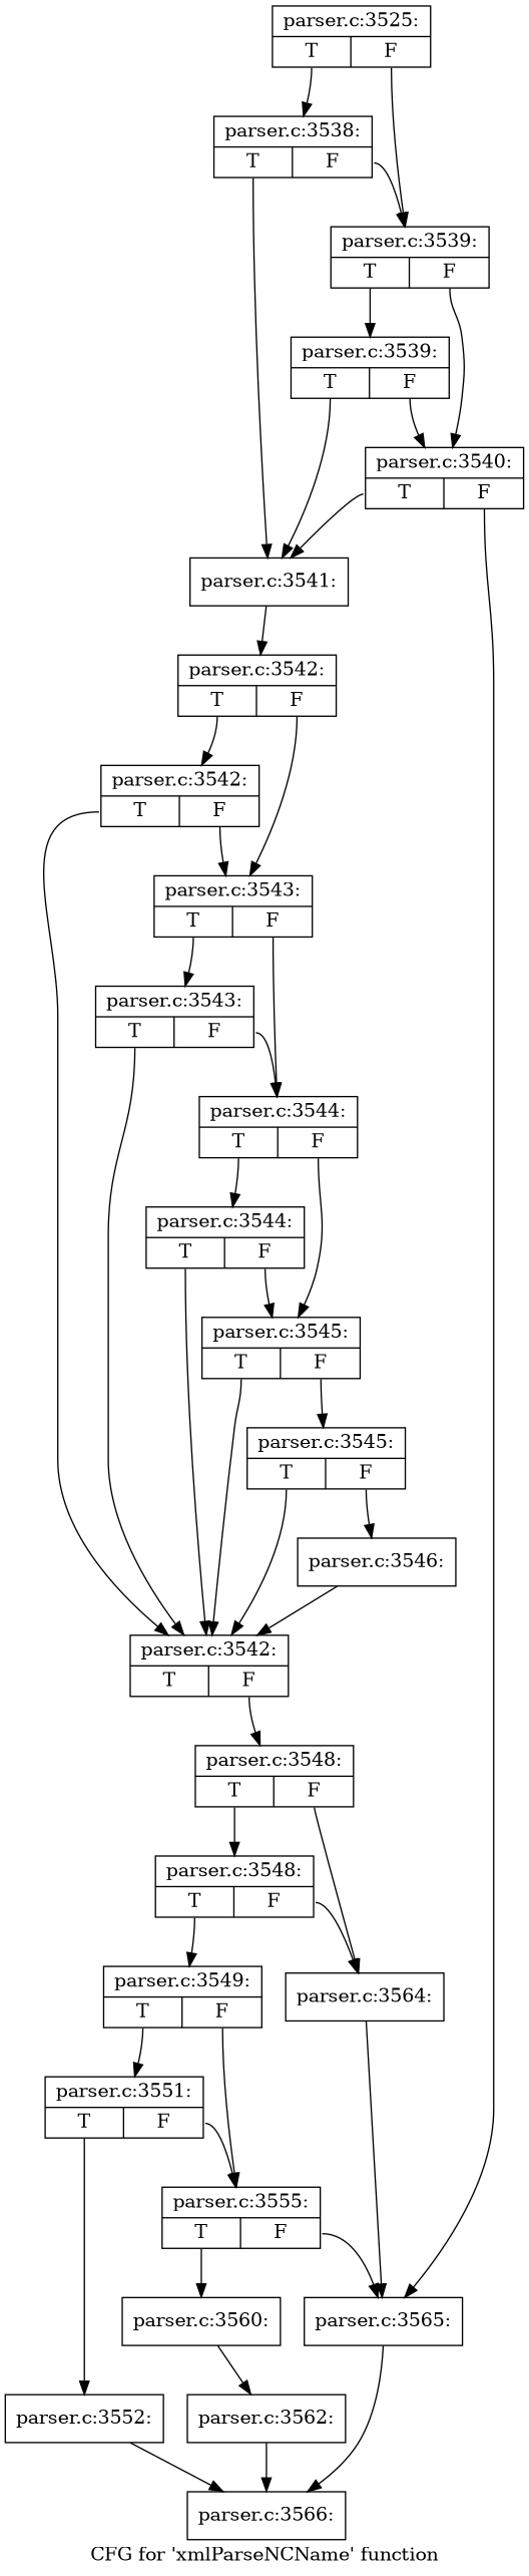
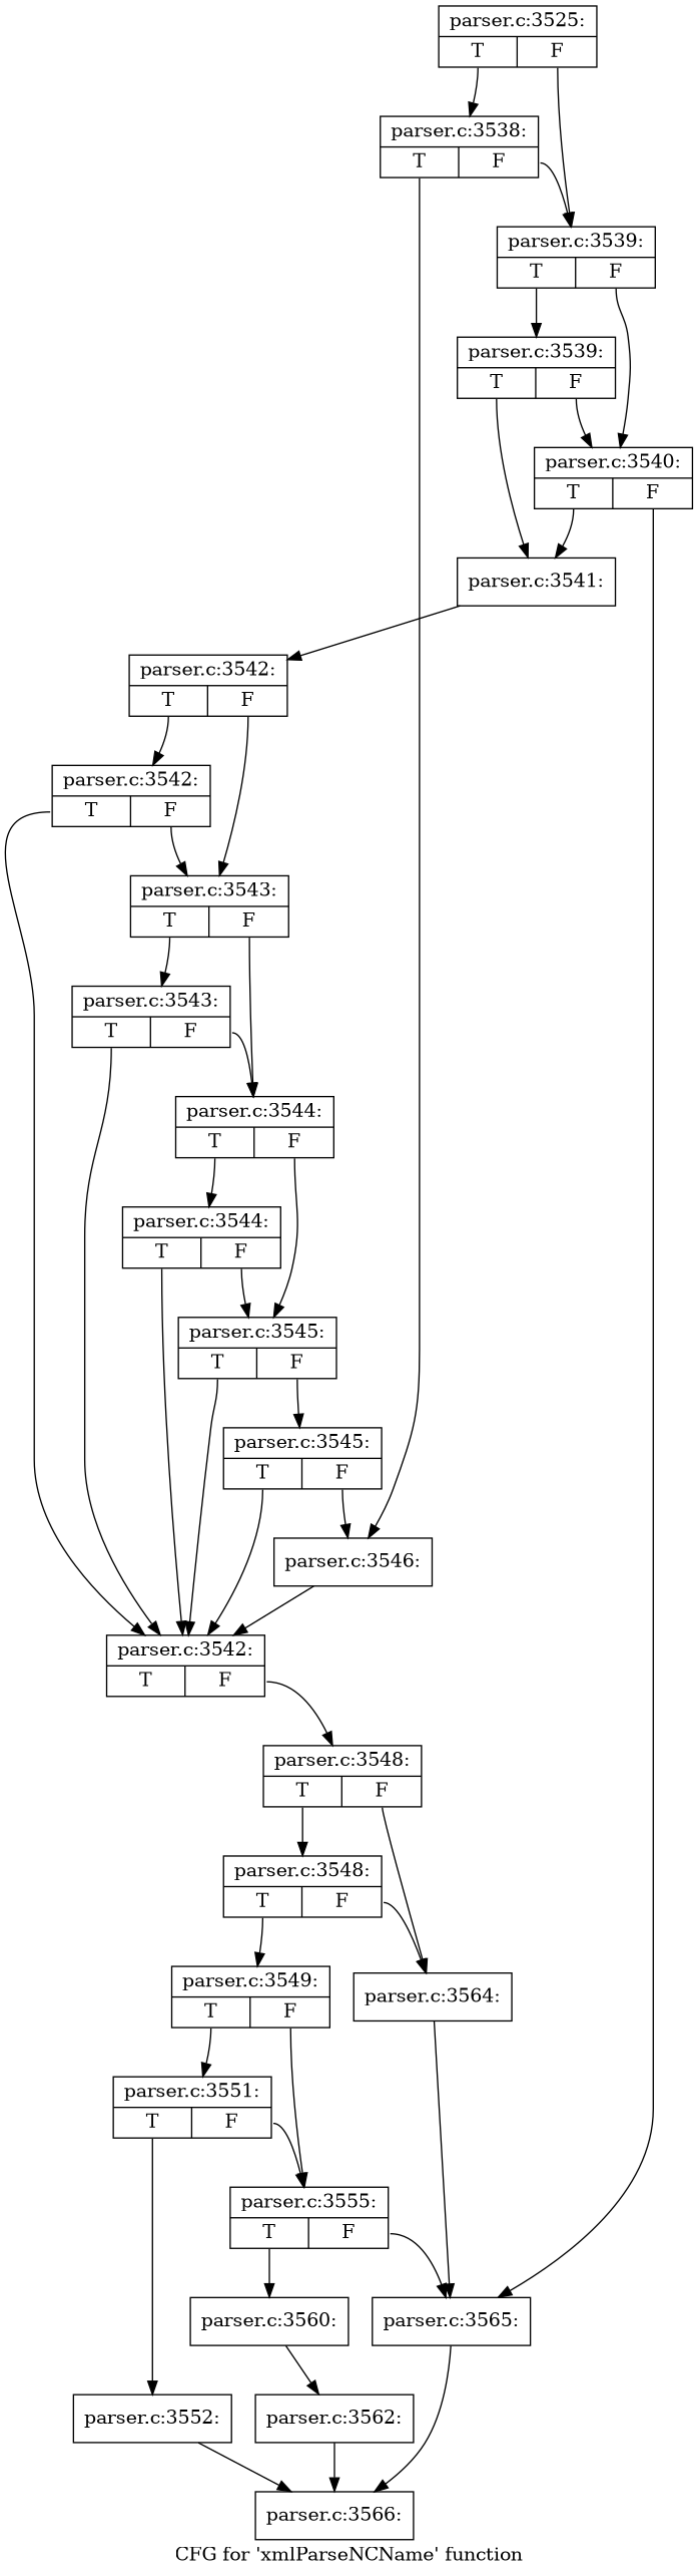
  digraph {
    label="CFG for 'xmlParseNCName' function"
    node [shape=record]
    edge [tailport=s0]
    n1 [label="{parser.c:3525:|{<s0>T|<s1>F}}"]
    n2 [label="{parser.c:3538:|{<s0>T|<s1>F}}"]
    n3 [label="{parser.c:3539:|{<s0>T|<s1>F}}"]
    n4 [label="{parser.c:3541:}"]
    n5 [label="{parser.c:3539:|{<s0>T|<s1>F}}"]
    n6 [label="{parser.c:3540:|{<s0>T|<s1>F}}"]
    n7 [label="{parser.c:3542:|{<s0>T|<s1>F}}"]
    n8 [label="{parser.c:3565:}"]
    n9 [label="{parser.c:3542:|{<s0>T|<s1>F}}"]
    n10 [label="{parser.c:3543:|{<s0>T|<s1>F}}"]
    n11 [label="{parser.c:3566:}"]
    n12 [label="{parser.c:3542:|{<s0>T|<s1>F}}"]
    n13 [label="{parser.c:3543:|{<s0>T|<s1>F}}"]
    n14 [label="{parser.c:3544:|{<s0>T|<s1>F}}"]
    n15 [label="{parser.c:3548:|{<s0>T|<s1>F}}"]
    n16 [label="{parser.c:3544:|{<s0>T|<s1>F}}"]
    n17 [label="{parser.c:3545:|{<s0>T|<s1>F}}"]
    n18 [label="{parser.c:3548:|{<s0>T|<s1>F}}"]
    n19 [label="{parser.c:3564:}"]
    n20 [label="{parser.c:3545:|{<s0>T|<s1>F}}"]
    n21 [label="{parser.c:3546:}"]
    n22 [label="{parser.c:3549:|{<s0>T|<s1>F}}"]
    n23 [label="{parser.c:3551:|{<s0>T|<s1>F}}"]
    n24 [label="{parser.c:3555:|{<s0>T|<s1>F}}"]
    n25 [label="{parser.c:3552:}"]
    n26 [label="{parser.c:3560:}"]
    n27 [label="{parser.c:3562:}"]
    n1 -> n2
    n1 -> n3 [tailport=s1]
    n2 -> n3 [tailport=s1]
-   n2 -> n4
+   n2 -> n21
    n3 -> n5
    n3 -> n6 [tailport=s1]
    n4 -> n7
    n5 -> n4
    n5 -> n6 [tailport=s1]
    n6 -> n4
    n6 -> n8 [tailport=s1]
    n7 -> n9
    n7 -> n10 [tailport=s1]
    n8 -> n11
    n9 -> n10 [tailport=s1]
    n9 -> n12
    n10 -> n13
    n10 -> n14 [tailport=s1]
    n12 -> n15 [tailport=s1]
    n13 -> n12
    n13 -> n14 [tailport=s1]
    n14 -> n16
    n14 -> n17 [tailport=s1]
    n15 -> n18
    n15 -> n19 [tailport=s1]
    n16 -> n12
    n16 -> n17 [tailport=s1]
    n17 -> n12
    n17 -> n20 [tailport=s1]
    n18 -> n19 [tailport=s1]
    n18 -> n22
    n19 -> n8
    n20 -> n12
    n20 -> n21 [tailport=s1]
    n21 -> n12
    n22 -> n23
    n22 -> n24 [tailport=s1]
    n23 -> n24 [tailport=s1]
    n23 -> n25
    n24 -> n8 [tailport=s1]
    n24 -> n26
    n25 -> n11
    n26 -> n27
    n27 -> n11
  }
